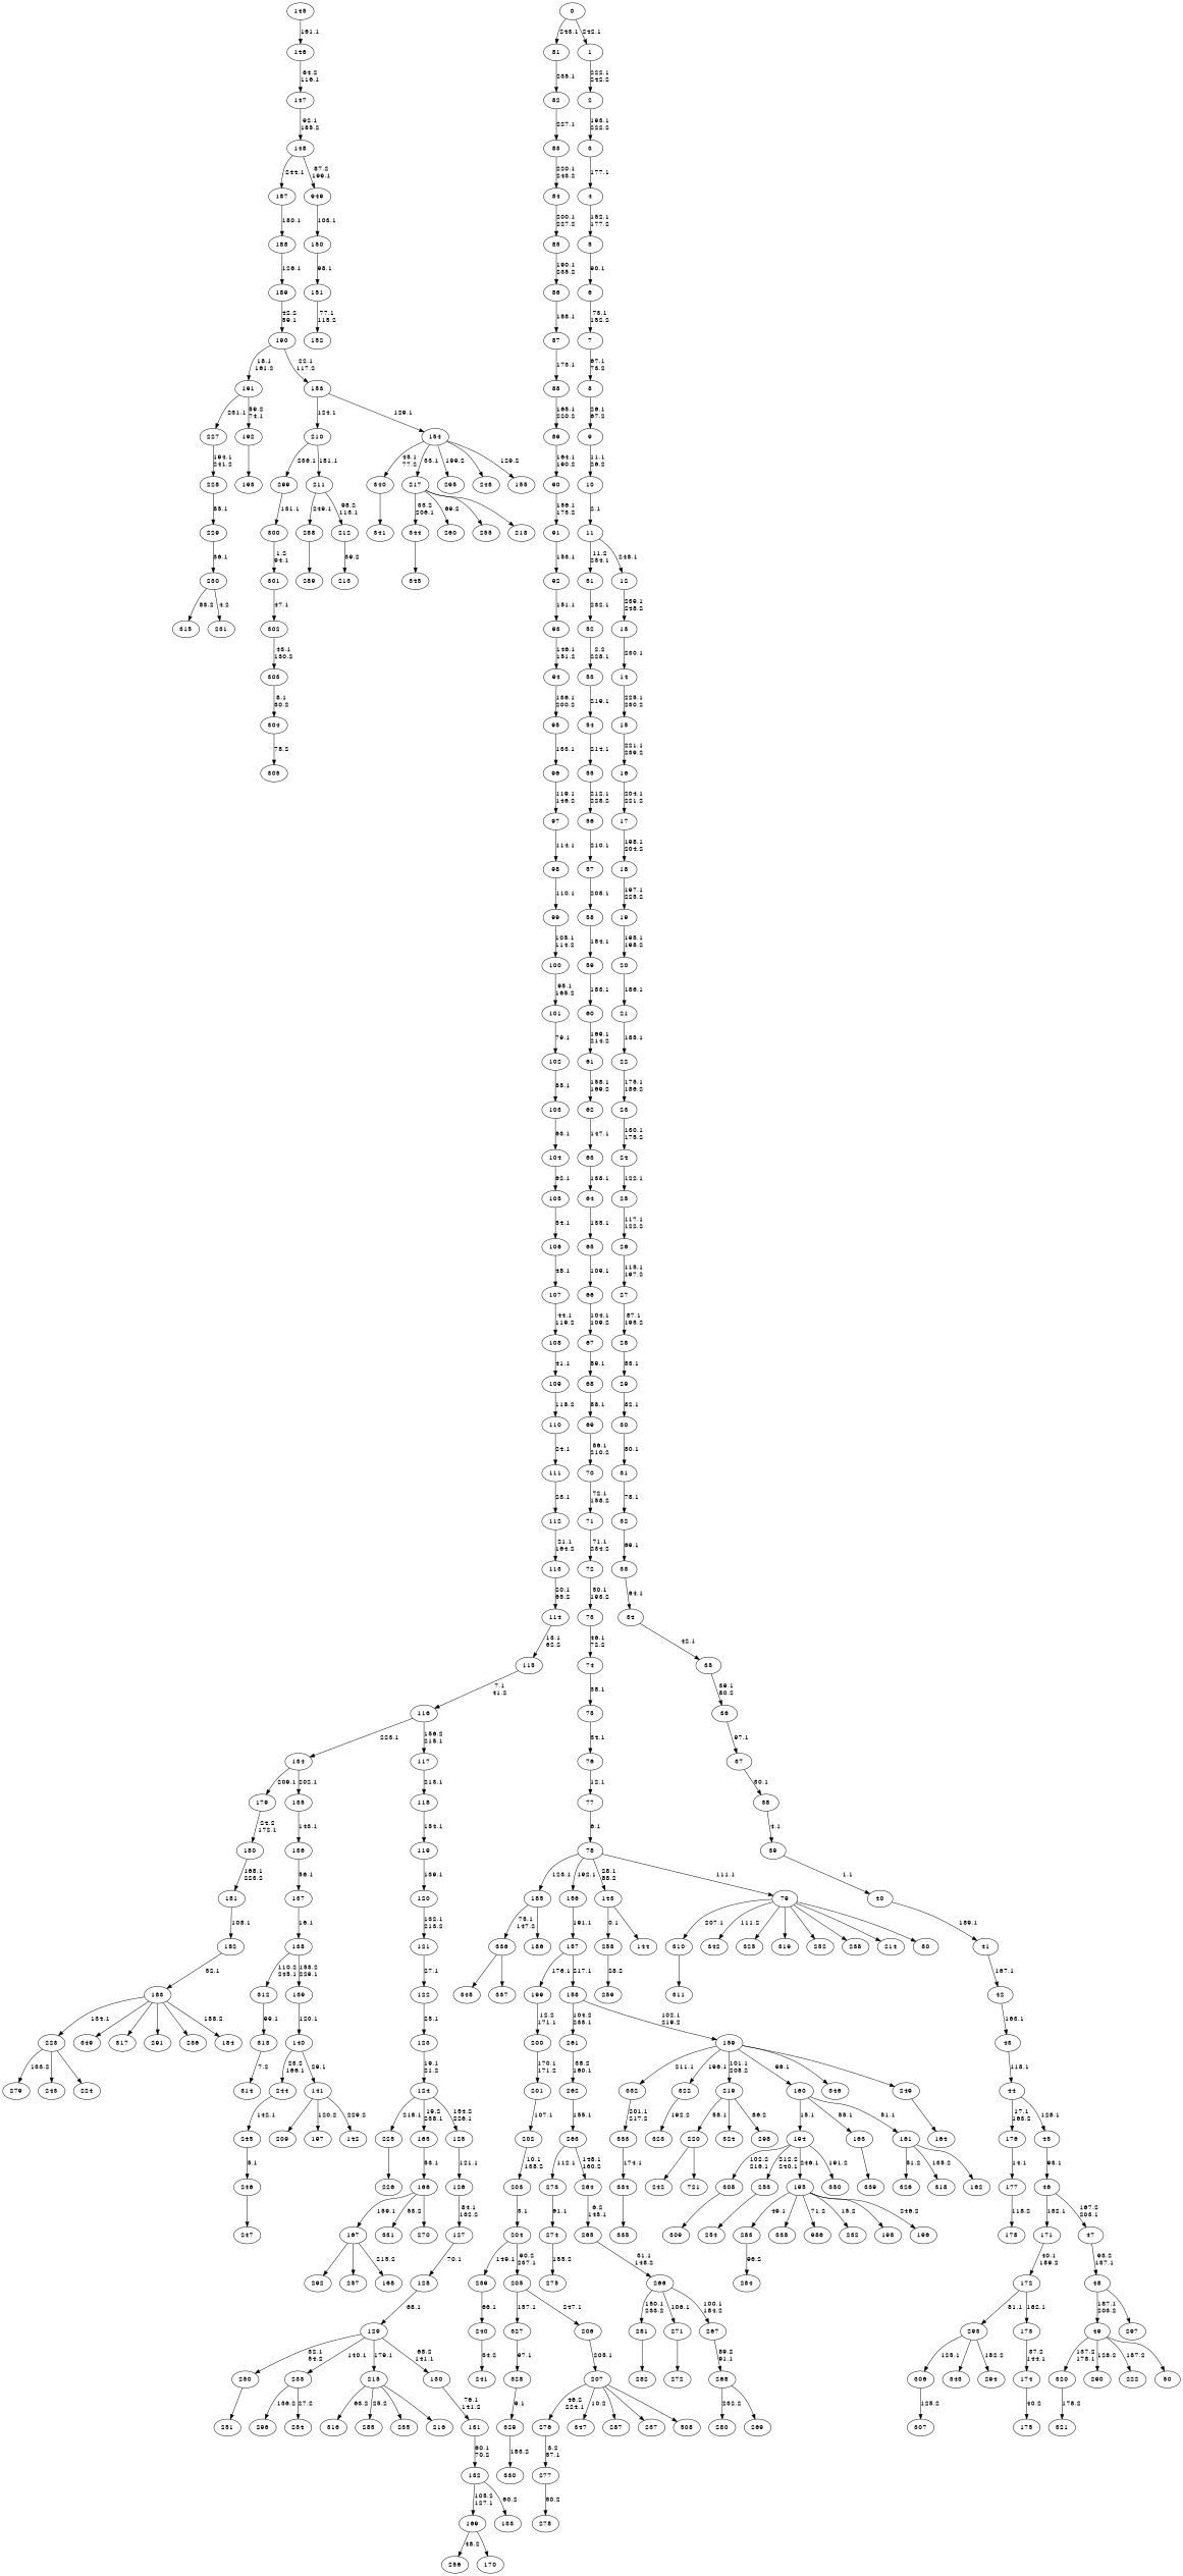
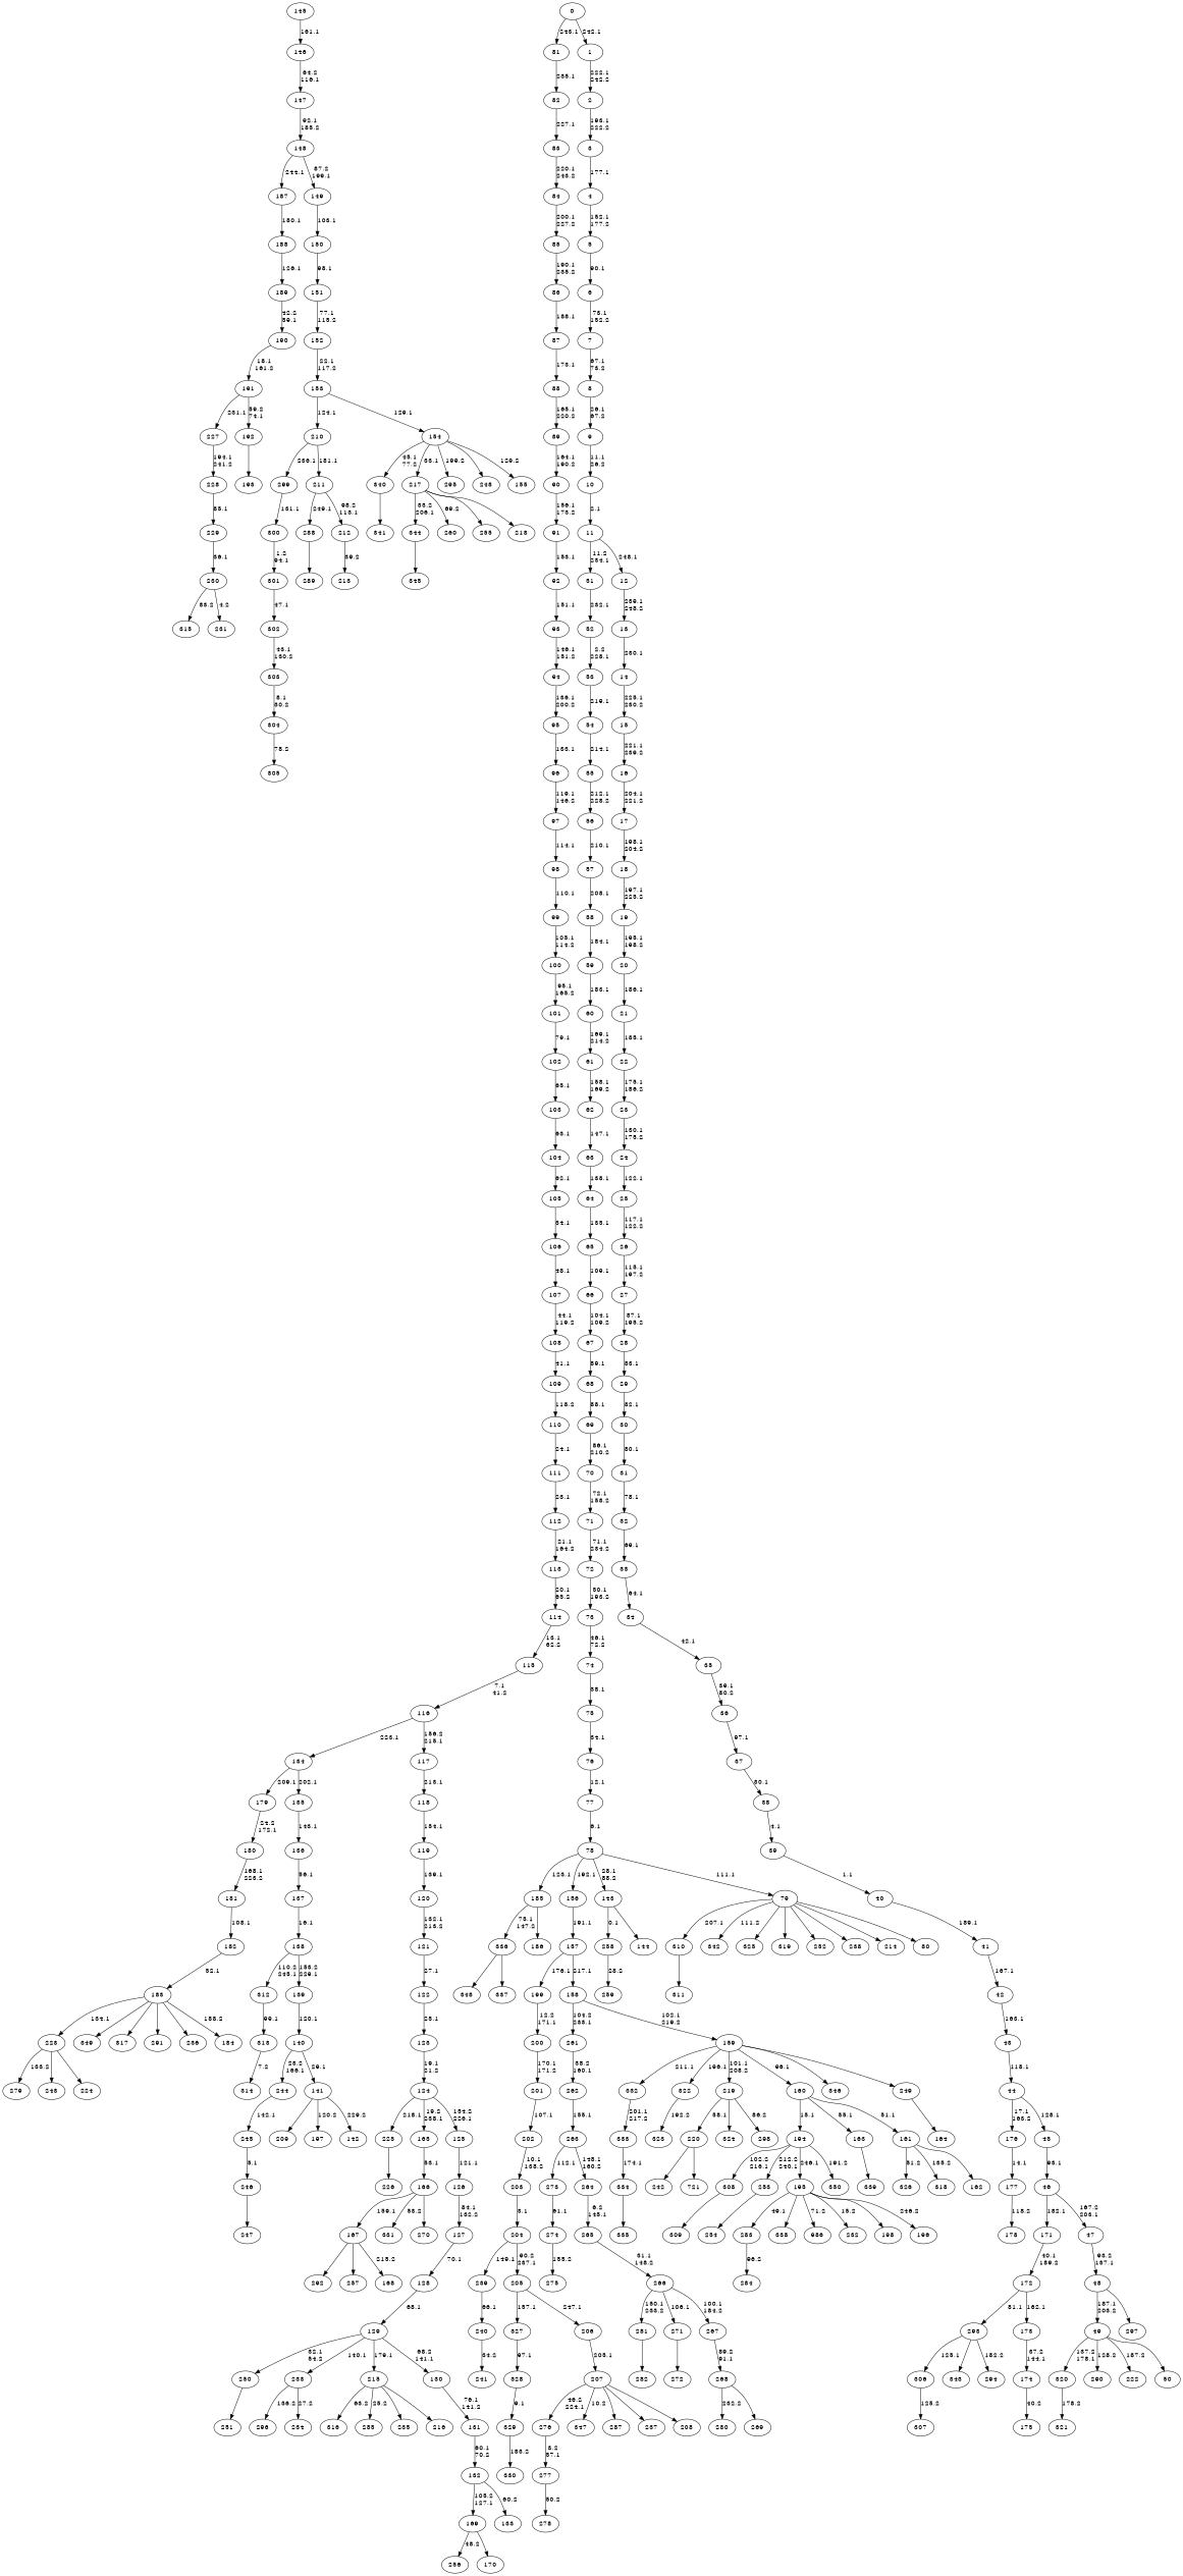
  digraph {
    344
    345
    340
    341
    336
    348
    337
    334
    335
    333
    332
    329
    330
    328
    327
    322
    323
    320
    321
    313
    314
    312
    310
    311
    308
    309
    306
    307
    304
    305
    303
    302
    301
    300
    299
    293
    343
    294
    288
    289
    283
    284
    281
    282
    277
    278
    276
    274
    275
    273
    271
    272
    268
    280
    269
    267
    266
    265
    264
    263
    262
    261
    258
    259
    253
    254
    250
    251
    246
    247
    245
    244
    240
    241
    239
    233
    296
    234
    230
    315
    231
    229
    228
    227
    225
    226
    223
    279
    243
    224
    220
    242
    n93 [label=721]
    219
    324
    298
    217
    260
    255
    218
    215
    316
    285
    235
    216
    212
    213
    211
    210
    207
    347
    287
    237
-   208 [label=508]
+   208
    206
    205
    204
    203
    202
    201
    200
    199
    195
    338
    n125 [label=986]
    232
    198
    196
    194
    350
    192
    193
    191
    190
    189
    188
    187
    185
    186
    183
    349
    317
    291
    236
    184
    182
    181
    180
    179
    177
    178
    176
    174
    175
    173
    172
    171
    169
    256
    170
    167
    292
    257
    168
    166
    331
    270
    165
    163
    339
    161
    326
    318
    162
    160
    159
    346
    249
    164
    158
    157
    156
    154
    295
    248
    155
    153
    152
    151
    150
-   149 [label=949]
+   149
    148
    147
    146
    145
    143
    144
    141
    209
    197
    142
    140
    139
    138
    137
    136
    135
    134
    132
    133
    131
    130
    129
    128
    127
    126
    125
    124
    123
    122
    121
    120
    119
    118
    117
    116
    115
    114
    113
    112
    111
    110
    109
    108
    107
    106
    105
    104
    103
    102
    101
    100
    99
    98
    97
    96
    95
    94
    93
    92
    91
    90
    89
    88
    87
    86
    85
    84
    83
    82
    81
    79
    342
    325
    319
    252
    238
    214
    80
    78
    77
    76
    75
    74
    73
    72
    71
    70
    69
    68
    67
    66
    65
    64
    63
    62
    61
    60
    59
    58
    57
    56
    55
    54
    53
    52
    51
    49
    290
    222
    50
    48
    297
    47
    46
    45
    44
    43
    42
    41
    40
    39
    38
    37
    36
    35
    34
    33
    32
    31
    30
    29
    28
    27
    26
    25
    24
    23
    22
    21
    20
    19
    18
    17
    16
    15
    14
    13
    12
    11
    10
    9
    8
    7
    6
    5
    4
    3
    2
    1
    0
    344 -> 345
    340 -> 341
    336 -> 348
    336 -> 337
    334 -> 335
    333 -> 334 [label="174,1"]
    332 -> 333 [label="201,1\n217,2"]
    329 -> 330 [label="183,2"]
    328 -> 329 [label="9,1"]
    327 -> 328 [label="97,1"]
    322 -> 323 [label="192,2"]
    320 -> 321 [label="178,2"]
    313 -> 314 [label="7,2"]
    312 -> 313 [label="99,1"]
    310 -> 311
    308 -> 309
    306 -> 307 [label="125,2"]
    304 -> 305 [label="78,2"]
    303 -> 304 [label="8,1\n30,2"]
    302 -> 303 [label="43,1\n130,2"]
    301 -> 302 [label="47,1"]
    300 -> 301 [label="1,2\n94,1"]
    299 -> 300 [label="131,1"]
    293 -> 306 [label="125,1"]
    293 -> 343
    293 -> 294 [label="182,2"]
    288 -> 289
    283 -> 284 [label="96,2"]
    281 -> 282
    277 -> 278 [label="50,2"]
    276 -> 277 [label="3,2\n57,1"]
    274 -> 275 [label="155,2"]
    273 -> 274 [label="61,1"]
    271 -> 272
    268 -> 280 [label="232,2"]
    268 -> 269
    267 -> 268 [label="89,2\n91,1"]
    266 -> 281 [label="150,1\n233,2"]
    266 -> 271 [label="106,1"]
    266 -> 267 [label="100,1\n184,2"]
    265 -> 266 [label="31,1\n148,2"]
    264 -> 265 [label="6,2\n145,1"]
    263 -> 273 [label="112,1"]
    263 -> 264 [label="148,1\n160,2"]
    262 -> 263 [label="155,1"]
    261 -> 262 [label="38,2\n160,1"]
    258 -> 259 [label="28,2"]
    253 -> 254
    250 -> 251
    246 -> 247
    245 -> 246 [label="5,1"]
    244 -> 245 [label="142,1"]
    240 -> 241 [label="34,2"]
    239 -> 240 [label="66,1"]
    233 -> 296 [label="136,2"]
    233 -> 234 [label="27,2"]
    230 -> 315 [label="83,2"]
    230 -> 231 [label="4,2"]
    229 -> 230 [label="36,1"]
    228 -> 229 [label="85,1"]
    227 -> 228 [label="194,1\n241,2"]
    225 -> 226
    223 -> 279 [label="133,2"]
    223 -> 243
    223 -> 224
    220 -> 242
    220 -> n93
    219 -> 220 [label="58,1"]
    219 -> 324
    219 -> 298 [label="86,2"]
    217 -> 344 [label="33,2\n206,1"]
    217 -> 260 [label="69,2"]
    217 -> 255
    217 -> 218
    215 -> 316 [label="63,2"]
    215 -> 285 [label="25,2"]
    215 -> 235
    215 -> 216
    212 -> 213 [label="39,2"]
    211 -> 288 [label="249,1"]
    211 -> 212 [label="98,2\n113,1"]
    210 -> 299 [label="236,1"]
    210 -> 211 [label="181,1"]
    207 -> 276 [label="46,2\n224,1"]
    207 -> 347 [label="10,2"]
    207 -> 287
    207 -> 237
    207 -> 208
    206 -> 207 [label="205,1"]
    205 -> 327 [label="157,1"]
    205 -> 206 [label="247,1"]
    204 -> 239 [label="149,1"]
    204 -> 205 [label="90,2\n237,1"]
    203 -> 204 [label="3,1"]
    202 -> 203 [label="10,1\n138,2"]
    201 -> 202 [label="107,1"]
    200 -> 201 [label="170,1\n171,2"]
    199 -> 200 [label="12,2\n171,1"]
    195 -> 283 [label="49,1"]
    195 -> 338
    195 -> n125 [label="71,2"]
    195 -> 232 [label="15,2"]
    195 -> 198
    195 -> 196 [label="246,2"]
    194 -> 308 [label="102,2\n216,1"]
    194 -> 253 [label="212,2\n240,1"]
    194 -> 195 [label="246,1"]
    194 -> 350 [label="191,2"]
    192 -> 193
    191 -> 227 [label="231,1"]
    191 -> 192 [label="59,2\n74,1"]
    190 -> 191 [label="18,1\n161,2"]
    189 -> 190 [label="42,2\n59,1"]
    188 -> 189 [label="126,1"]
    187 -> 188 [label="180,1"]
    185 -> 336 [label="75,1\n147,2"]
    185 -> 186
    183 -> 223 [label="134,1"]
    183 -> 349
    183 -> 317
    183 -> 291
    183 -> 236
    183 -> 184 [label="188,2"]
    182 -> 183 [label="52,1"]
    181 -> 182 [label="108,1"]
    180 -> 181 [label="168,1\n223,2"]
    179 -> 180 [label="24,2\n172,1"]
    177 -> 178 [label="118,2"]
    176 -> 177 [label="14,1"]
    174 -> 175 [label="40,2"]
    173 -> 174 [label="37,2\n144,1"]
    172 -> 293 [label="81,1"]
    172 -> 173 [label="162,1"]
    171 -> 172 [label="40,1\n189,2"]
    169 -> 256 [label="48,2"]
    169 -> 170
    167 -> 292
    167 -> 257
    167 -> 168 [label="215,2"]
    166 -> 167 [label="159,1"]
    166 -> 331 [label="53,2"]
    166 -> 270
    165 -> 166 [label="53,1"]
    163 -> 339
    161 -> 326 [label="51,2"]
    161 -> 318 [label="135,2"]
    161 -> 162
    160 -> 194 [label="15,1"]
    160 -> 163 [label="55,1"]
    160 -> 161 [label="51,1"]
    159 -> 332 [label="211,1"]
    159 -> 322 [label="196,1"]
    159 -> 219 [label="101,1\n208,2"]
    159 -> 160 [label="96,1"]
    159 -> 346
    159 -> 249
    249 -> 164
    158 -> 261 [label="104,2\n233,1"]
    158 -> 159 [label="102,1\n219,2"]
    157 -> 199 [label="176,1"]
    157 -> 158 [label="217,1"]
    156 -> 157 [label="191,1"]
    154 -> 340 [label="45,1\n77,2"]
    154 -> 217 [label="33,1"]
    154 -> 295 [label="199,2"]
    154 -> 248
    154 -> 155 [label="129,2"]
    153 -> 210 [label="124,1"]
    153 -> 154 [label="129,1"]
-   190 -> 153 [label="22,1\n117,2"]
+   152 -> 153 [label="22,1\n117,2"]
    151 -> 152 [label="77,1\n115,2"]
    150 -> 151 [label="98,1"]
    149 -> 150 [label="103,1"]
    148 -> 187 [label="244,1"]
    148 -> 149 [label="87,2\n199,1"]
    147 -> 148 [label="92,1\n185,2"]
    146 -> 147 [label="64,2\n116,1"]
    145 -> 146 [label="161,1"]
    143 -> 258 [label="0,1"]
    143 -> 144
    141 -> 209
    141 -> 197 [label="120,2"]
    141 -> 142 [label="229,2"]
    140 -> 244 [label="23,2\n166,1"]
    140 -> 141 [label="29,1"]
    139 -> 140 [label="120,1"]
    138 -> 312 [label="110,2\n245,1"]
    138 -> 139 [label="153,2\n229,1"]
    137 -> 138 [label="16,1"]
    136 -> 137 [label="56,1"]
    135 -> 136 [label="143,1"]
    134 -> 179 [label="209,1"]
    134 -> 135 [label="202,1"]
    132 -> 169 [label="105,2\n127,1"]
    132 -> 133 [label="60,2"]
    131 -> 132 [label="60,1\n70,2"]
    130 -> 131 [label="76,1\n141,2"]
    129 -> 250 [label="32,1\n54,2"]
    129 -> 233 [label="140,1"]
    129 -> 215 [label="179,1"]
    129 -> 130 [label="68,2\n141,1"]
    128 -> 129 [label="68,1"]
    127 -> 128 [label="70,1"]
    126 -> 127 [label="84,1\n132,2"]
    125 -> 126 [label="121,1"]
    124 -> 225 [label="218,1"]
    124 -> 165 [label="19,2\n238,1"]
    124 -> 125 [label="154,2\n226,1"]
    123 -> 124 [label="19,1\n21,2"]
    122 -> 123 [label="25,1"]
    121 -> 122 [label="27,1"]
    120 -> 121 [label="132,1\n213,2"]
    119 -> 120 [label="139,1"]
    118 -> 119 [label="154,1"]
    117 -> 118 [label="213,1"]
    116 -> 134 [label="223,1"]
    116 -> 117 [label="156,2\n215,1"]
    115 -> 116 [label="7,1\n41,2"]
    114 -> 115 [label="13,1\n62,2"]
    113 -> 114 [label="20,1\n65,2"]
    112 -> 113 [label="21,1\n164,2"]
    111 -> 112 [label="23,1"]
    110 -> 111 [label="24,1"]
    109 -> 110 [label="118,2"]
    108 -> 109 [label="41,1"]
    107 -> 108 [label="44,1\n119,2"]
    106 -> 107 [label="48,1"]
    105 -> 106 [label="54,1"]
    104 -> 105 [label="62,1"]
    103 -> 104 [label="63,1"]
-   102 -> 103 [label="85,1"]
+   102 -> 103 [label="65,1"]
    101 -> 102 [label="79,1"]
    100 -> 101 [label="95,1\n165,2"]
    99 -> 100 [label="105,1\n114,2"]
    98 -> 99 [label="110,1"]
    97 -> 98 [label="114,1"]
    96 -> 97 [label="119,1\n146,2"]
    95 -> 96 [label="133,1"]
    94 -> 95 [label="136,1\n200,2"]
    93 -> 94 [label="146,1\n151,2"]
    92 -> 93 [label="151,1"]
    91 -> 92 [label="153,1"]
    90 -> 91 [label="156,1\n173,2"]
    89 -> 90 [label="164,1\n190,2"]
    88 -> 89 [label="165,1\n220,2"]
    87 -> 88 [label="173,1"]
    86 -> 87 [label="188,1"]
    85 -> 86 [label="190,1\n235,2"]
    84 -> 85 [label="200,1\n227,2"]
    83 -> 84 [label="220,1\n243,2"]
    82 -> 83 [label="227,1"]
    81 -> 82 [label="235,1"]
    79 -> 310 [label="207,1"]
    79 -> 342 [label="111,2"]
    79 -> 325
    79 -> 319
    79 -> 252
    79 -> 238
    79 -> 214
    79 -> 80
    78 -> 185 [label="123,1"]
    78 -> 156 [label="192,1"]
    78 -> 143 [label="28,1\n88,2"]
    78 -> 79 [label="111,1"]
    77 -> 78 [label="6,1"]
    76 -> 77 [label="12,1"]
    75 -> 76 [label="34,1"]
    74 -> 75 [label="38,1"]
    73 -> 74 [label="46,1\n72,2"]
    72 -> 73 [label="50,1\n193,2"]
    71 -> 72 [label="71,1\n234,2"]
    70 -> 71 [label="72,1\n158,2"]
    69 -> 70 [label="86,1\n210,2"]
    68 -> 69 [label="88,1"]
    67 -> 68 [label="89,1"]
    66 -> 67 [label="104,1\n109,2"]
    65 -> 66 [label="109,1"]
    64 -> 65 [label="135,1"]
    63 -> 64 [label="138,1"]
    62 -> 63 [label="147,1"]
    61 -> 62 [label="158,1\n169,2"]
    60 -> 61 [label="169,1\n214,2"]
    59 -> 60 [label="183,1"]
    58 -> 59 [label="184,1"]
    57 -> 58 [label="208,1"]
    56 -> 57 [label="210,1"]
    55 -> 56 [label="212,1\n228,2"]
    54 -> 55 [label="214,1"]
    53 -> 54 [label="219,1"]
    52 -> 53 [label="2,2\n228,1"]
    51 -> 52 [label="232,1"]
    49 -> 320 [label="137,2\n178,1"]
    49 -> 290 [label="128,2"]
    49 -> 222 [label="187,2"]
    49 -> 50
    48 -> 49 [label="187,1\n203,2"]
    48 -> 297
    47 -> 48 [label="93,2\n137,1"]
    46 -> 171 [label="182,1"]
    46 -> 47 [label="167,2\n203,1"]
    45 -> 46 [label="93,1"]
    44 -> 176 [label="17,1\n163,2"]
    44 -> 45 [label="128,1"]
    43 -> 44 [label="118,1"]
    42 -> 43 [label="163,1"]
    41 -> 42 [label="167,1"]
    40 -> 41 [label="189,1"]
    39 -> 40 [label="1,1"]
    38 -> 39 [label="4,1"]
    37 -> 38 [label="30,1"]
    36 -> 37 [label="97,1"]
    35 -> 36 [label="39,1\n80,2"]
    34 -> 35 [label="42,1"]
    33 -> 34 [label="64,1"]
    32 -> 33 [label="69,1"]
    31 -> 32 [label="78,1"]
    30 -> 31 [label="80,1"]
    29 -> 30 [label="82,1"]
    28 -> 29 [label="83,1"]
    27 -> 28 [label="87,1\n195,2"]
    26 -> 27 [label="115,1\n197,2"]
    25 -> 26 [label="117,1\n122,2"]
    24 -> 25 [label="122,1"]
    23 -> 24 [label="130,1\n175,2"]
    22 -> 23 [label="175,1\n186,2"]
    21 -> 22 [label="185,1"]
    20 -> 21 [label="186,1"]
    19 -> 20 [label="195,1\n198,2"]
    18 -> 19 [label="197,1\n225,2"]
    17 -> 18 [label="198,1\n204,2"]
    16 -> 17 [label="204,1\n221,2"]
    15 -> 16 [label="221,1\n239,2"]
    14 -> 15 [label="225,1\n230,2"]
    13 -> 14 [label="230,1"]
    12 -> 13 [label="239,1\n248,2"]
    11 -> 51 [label="11,2\n234,1"]
    11 -> 12 [label="248,1"]
    10 -> 11 [label="2,1"]
    9 -> 10 [label="11,1\n26,2"]
    8 -> 9 [label="26,1\n67,2"]
    7 -> 8 [label="67,1\n73,2"]
    6 -> 7 [label="73,1\n152,2"]
    5 -> 6 [label="90,1"]
    4 -> 5 [label="152,1\n177,2"]
    3 -> 4 [label="177,1"]
    2 -> 3 [label="193,1\n222,2"]
    1 -> 2 [label="222,1\n242,2"]
    0 -> 81 [label="243,1"]
    0 -> 1 [label="242,1"]
  }
